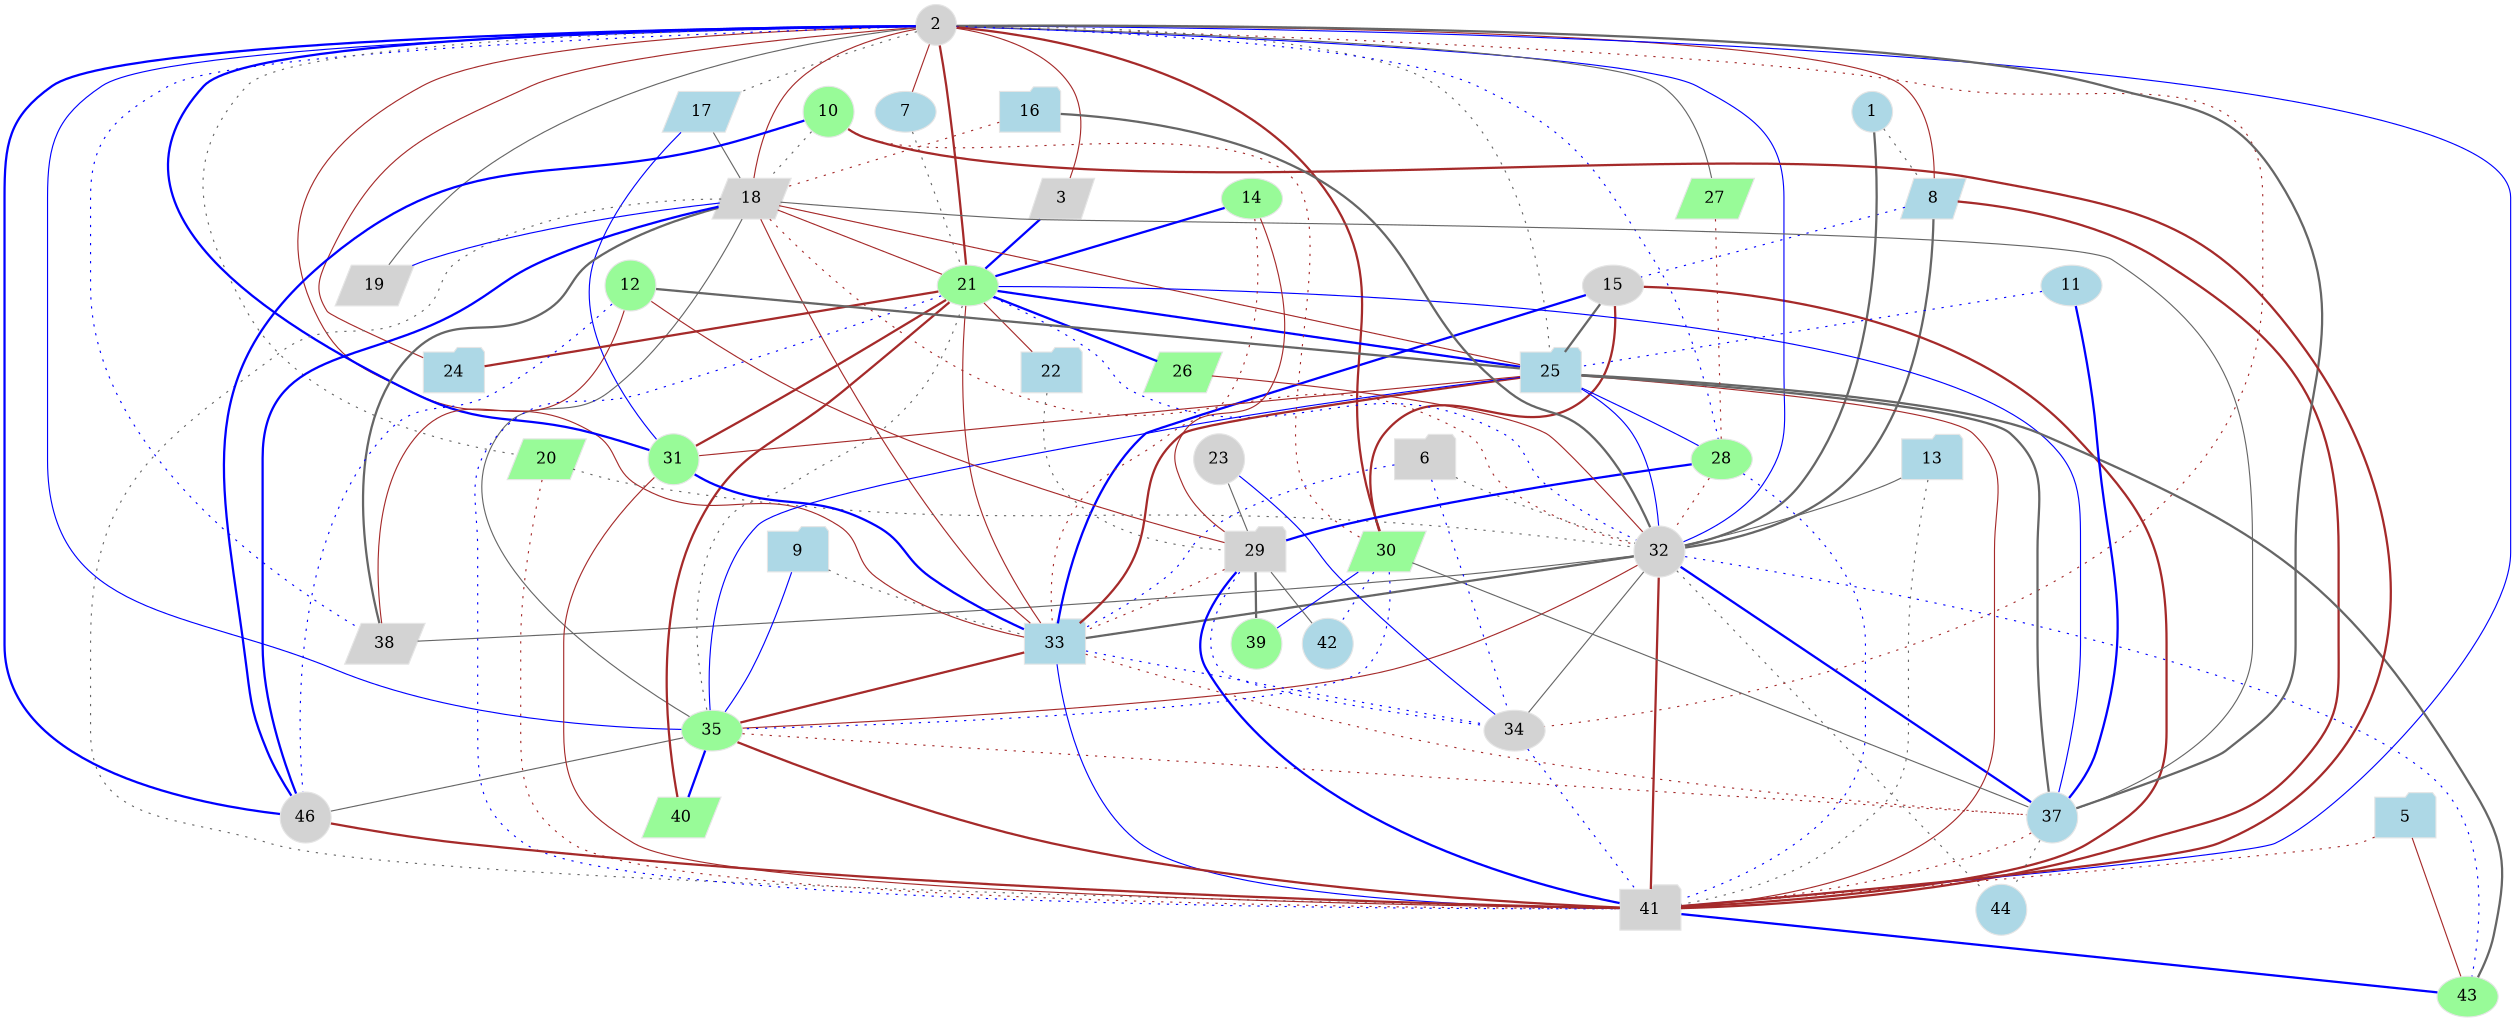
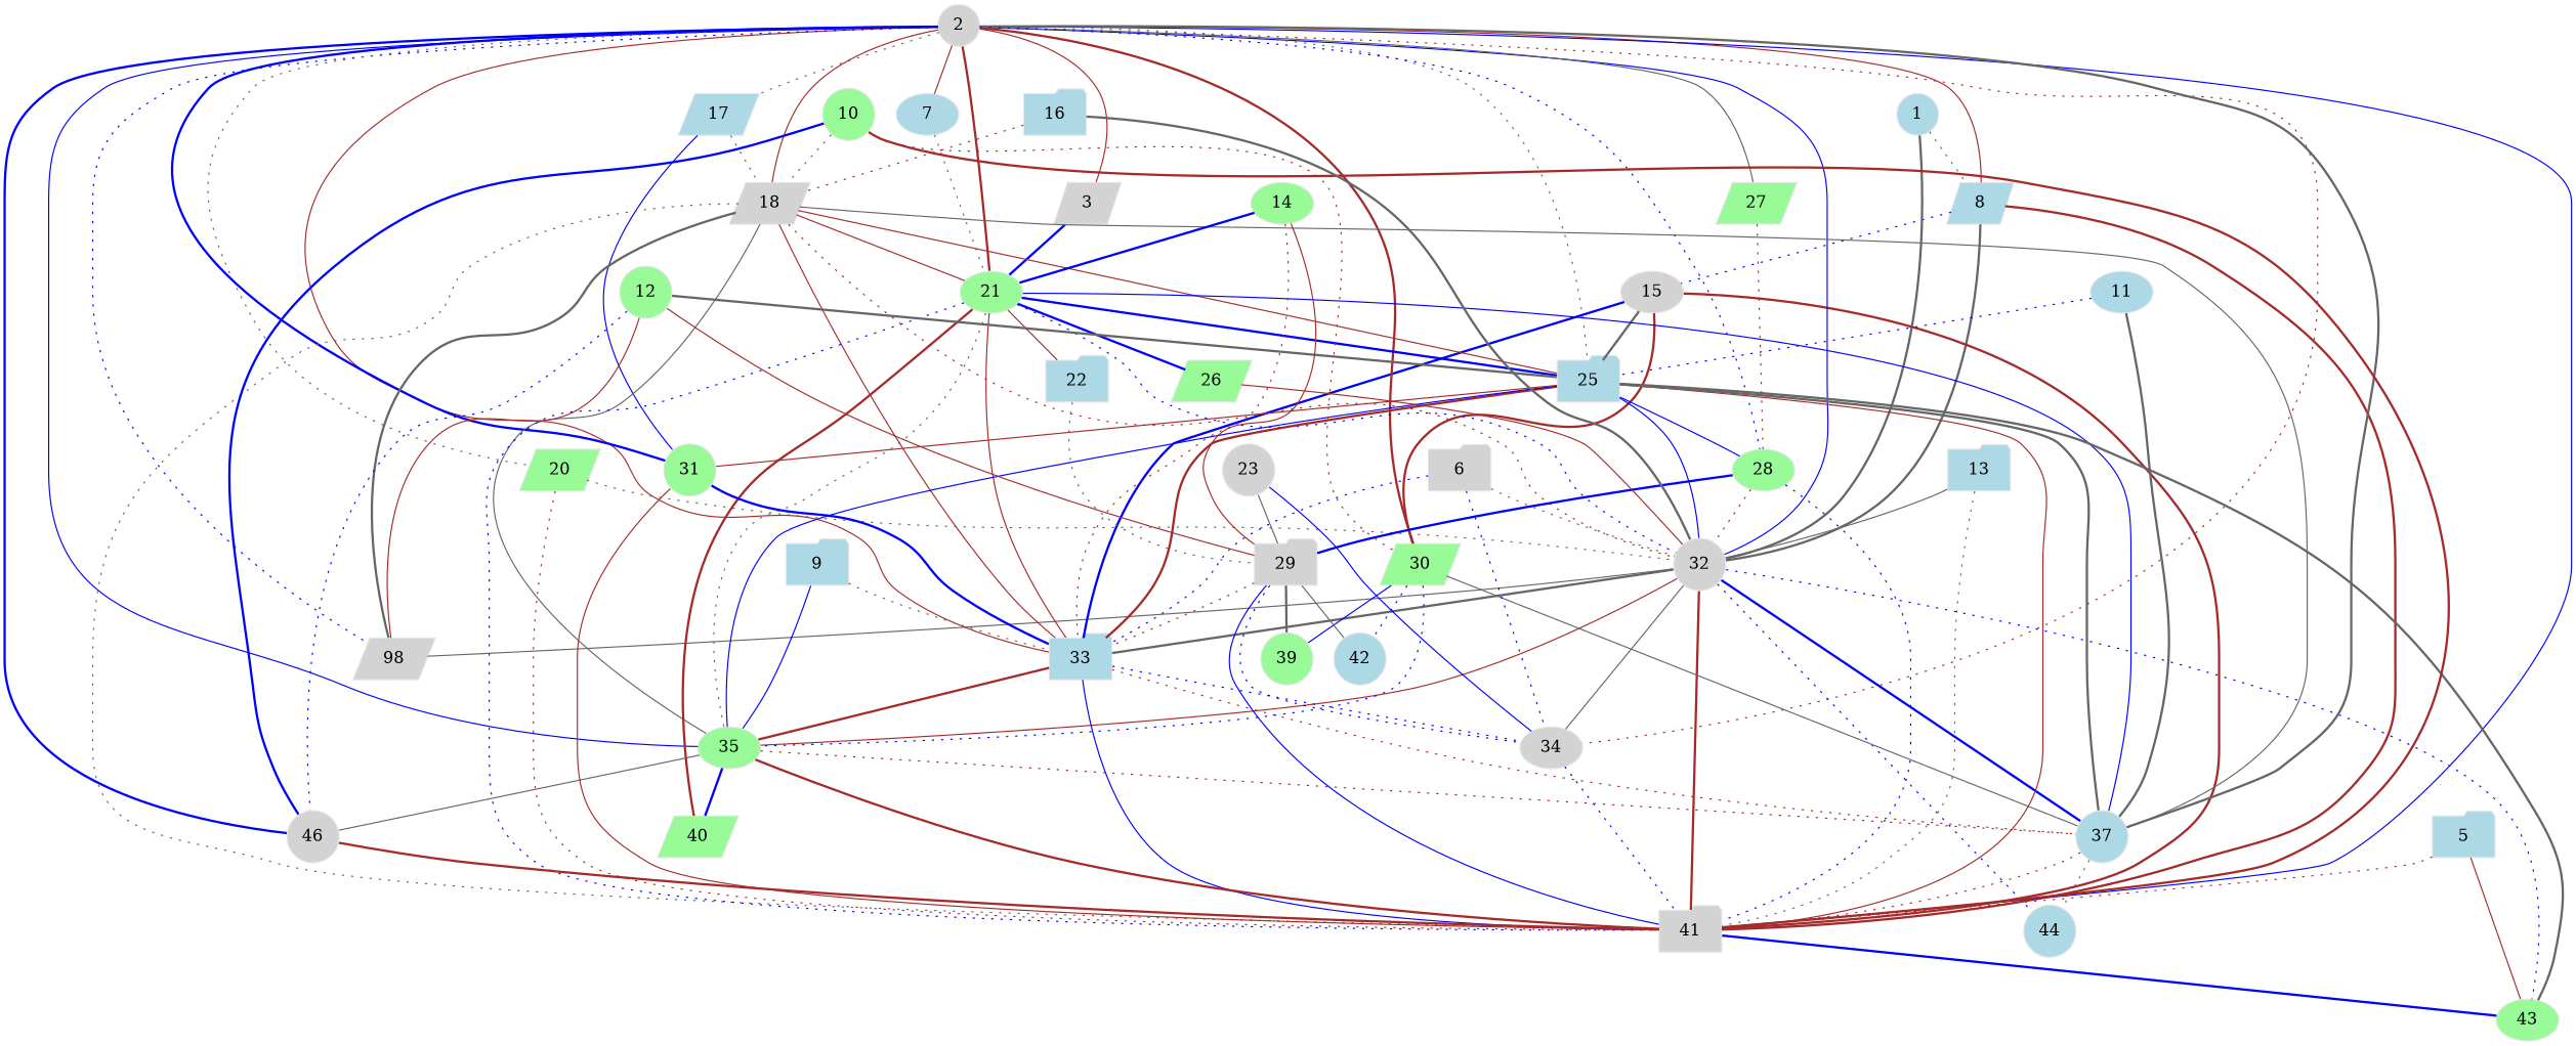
  graph {
    fontname="DejaVu Serif"
    node [color=gray90 fillcolor=lightblue fontname="DejaVu Serif" shape=circle style=filled]
    edge [color=brown fontname="DejaVu Serif" style=solid weight=1.0]
    8 [shape=parallelogram]
    1
    32 [fillcolor=lightgrey]
    41 [fillcolor=lightgrey shape=folder]
    15 [fillcolor=lightgrey shape=ellipse]
    33 [shape=folder]
    34 [fillcolor=lightgrey shape=ellipse]
    35 [fillcolor=palegreen shape=ellipse]
    37
-   38 [fillcolor=lightgrey shape=parallelogram]
+   38 [fillcolor=lightgrey shape=parallelogram label=98]
    43 [fillcolor=palegreen shape=ellipse]
    44
    2 [fillcolor=lightgrey]
    3 [fillcolor=lightgrey shape=parallelogram]
    7 [shape=ellipse]
    17 [shape=parallelogram]
    18 [fillcolor=lightgrey shape=parallelogram]
-   19 [fillcolor=lightgrey shape=parallelogram]
    20 [fillcolor=palegreen shape=parallelogram]
    21 [fillcolor=palegreen shape=ellipse]
-   24 [shape=folder]
    25 [shape=folder]
    27 [fillcolor=palegreen shape=parallelogram]
    28 [fillcolor=palegreen shape=ellipse]
    30 [fillcolor=palegreen shape=parallelogram]
    31 [fillcolor=palegreen]
    n27 [fillcolor=lightgrey label=46]
    22 [shape=folder]
    26 [fillcolor=palegreen shape=parallelogram]
    40 [fillcolor=palegreen shape=parallelogram]
    29 [fillcolor=lightgrey shape=folder]
    39 [fillcolor=palegreen]
    42
    5 [shape=folder]
    6 [fillcolor=lightgrey shape=folder]
    9 [shape=folder]
    10 [fillcolor=palegreen]
    11 [shape=ellipse]
    12 [fillcolor=palegreen]
    13 [shape=folder]
    14 [fillcolor=palegreen shape=ellipse]
    16 [shape=folder]
    23 [fillcolor=lightgrey]
    8 -- 32 [color=gray40 style=bold]
    8 -- 41 [style=bold]
    8 -- 15 [color=blue style=dotted]
    1 -- 8 [color=gray40 style=dotted]
    1 -- 32 [color=gray40 style=bold]
    32 -- 41 [style=bold]
    32 -- 33 [color=gray40 style=bold]
    32 -- 34 [color=gray40]
    32 -- 35
    32 -- 37 [color=blue style=bold]
    32 -- 38 [color=gray40]
    32 -- 43 [color=blue style=dotted weight=2.0]
-   32 -- 44 [color=gray40 style=dotted]
+   32 -- 44 [color=blue style=dotted]
    41 -- 43 [color=blue style=bold]
    15 -- 41 [style=bold]
    15 -- 33 [color=blue style=bold]
    15 -- 25 [color=gray40 style=bold]
    15 -- 30 [style=bold]
    33 -- 41 [color=blue]
    33 -- 34 [color=blue style=dotted]
    33 -- 35 [style=bold]
    33 -- 37 [style=dotted]
    34 -- 41 [color=blue style=dotted]
    35 -- 41 [style=bold]
    35 -- 37 [style=dotted weight=2.0]
    35 -- n27 [color=gray40 weight=2.0]
    35 -- 40 [color=blue style=bold]
    37 -- 41 [style=dotted]
    37 -- 44 [color=gray40 style=dotted]
    2 -- 8
    2 -- 32 [color=blue weight=2.0]
    2 -- 41 [color=blue weight=2.0]
    2 -- 33 [weight=2.0]
    2 -- 34 [style=dotted]
    2 -- 35 [color=blue weight=2.0]
    2 -- 37 [color=gray40 style=bold weight=2.0]
    2 -- 38 [color=blue style=dotted]
    2 -- 3
    2 -- 7
    2 -- 17 [color=gray40 style=dotted weight=2.0]
    2 -- 18 [weight=3.0]
-   2 -- 19 [color=gray40]
    2 -- 20 [color=gray40 style=dotted]
    2 -- 21 [style=bold weight=2.0]
-   2 -- 24
    2 -- 25 [color=gray40 style=dotted weight=2.0]
    2 -- 27 [color=gray40]
    2 -- 28 [color=blue style=dotted]
    2 -- 30 [style=bold]
    2 -- 31 [color=blue style=bold]
    2 -- n27 [color=blue style=bold]
    3 -- 21 [color=blue style=bold]
    7 -- 21 [color=gray40 style=dotted]
-   17 -- 18 [color=gray40]
+   17 -- 18 [color=gray40 style=dotted]
    17 -- 31 [color=blue]
    18 -- 32 [style=dotted]
    18 -- 41 [color=gray40 style=dotted weight=2.0]
    18 -- 33 [weight=2.0]
    18 -- 35 [color=gray40 weight=3.0]
    18 -- 37 [color=gray40 weight=2.0]
    18 -- 38 [color=gray40 style=bold]
-   18 -- 19 [color=blue]
    18 -- 21 [weight=2.0]
    18 -- 25
-   18 -- n27 [color=blue style=bold]
    20 -- 32 [color=gray40 style=dotted]
    20 -- 41 [style=dotted weight=2.0]
    21 -- 32 [color=blue style=dotted]
    21 -- 41 [color=blue style=dotted]
    21 -- 33
    21 -- 35 [color=gray40 style=dotted]
    21 -- 37 [color=blue]
-   21 -- 24 [style=bold]
    21 -- 25 [color=blue style=bold]
-   21 -- 31 [style=bold]
    21 -- 22
    21 -- 26 [color=blue style=bold]
    21 -- 40 [style=bold]
    25 -- 32 [color=blue weight=3.0]
    25 -- 41
    25 -- 33 [style=bold]
    25 -- 35 [color=blue]
    25 -- 37 [color=gray40 style=bold]
    25 -- 43 [color=gray40 style=bold]
    25 -- 28 [color=blue]
    25 -- 31
    27 -- 28 [style=dotted]
    28 -- 32 [style=dotted]
    28 -- 41 [color=blue style=dotted]
    28 -- 29 [color=blue style=bold]
    30 -- 35 [color=blue style=dotted]
    30 -- 37 [color=gray40]
    30 -- 39 [color=blue]
    30 -- 42 [color=blue style=dotted]
    31 -- 41
    31 -- 33 [color=blue style=bold]
    n27 -- 41 [style=bold]
    22 -- 29 [color=gray40 style=dotted]
    26 -- 32
-   29 -- 41 [color=blue style=bold]
+   29 -- 41 [color=blue]
    29 -- 33 [style=dotted]
    29 -- 34 [color=blue style=dotted]
    29 -- 39 [color=gray40 style=bold]
    29 -- 42 [color=gray40]
    5 -- 41 [style=dotted]
    5 -- 43
    6 -- 32 [color=gray40 style=dotted]
    6 -- 33 [color=blue style=dotted weight=2.0]
    6 -- 34 [color=blue style=dotted]
    9 -- 33 [color=gray40 style=dotted]
    9 -- 35 [color=blue]
    10 -- 41 [style=bold]
    10 -- 18 [color=gray40 style=dotted]
    10 -- 30 [style=dotted]
    10 -- n27 [color=blue style=bold]
-   11 -- 37 [color=blue style=bold]
+   11 -- 37 [color=gray40 style=bold]
    11 -- 25 [color=blue style=dotted]
    12 -- 38
    12 -- 25 [color=gray40 style=bold]
    12 -- n27 [color=blue style=dotted]
    12 -- 29
    13 -- 32 [color=gray40]
    13 -- 41 [color=gray40 style=dotted]
    14 -- 33 [style=dotted]
    14 -- 21 [color=blue style=bold]
    14 -- 29
    16 -- 32 [color=gray40 style=bold]
    16 -- 18 [style=dotted]
    23 -- 34 [color=blue]
    23 -- 29 [color=gray40]
  }
